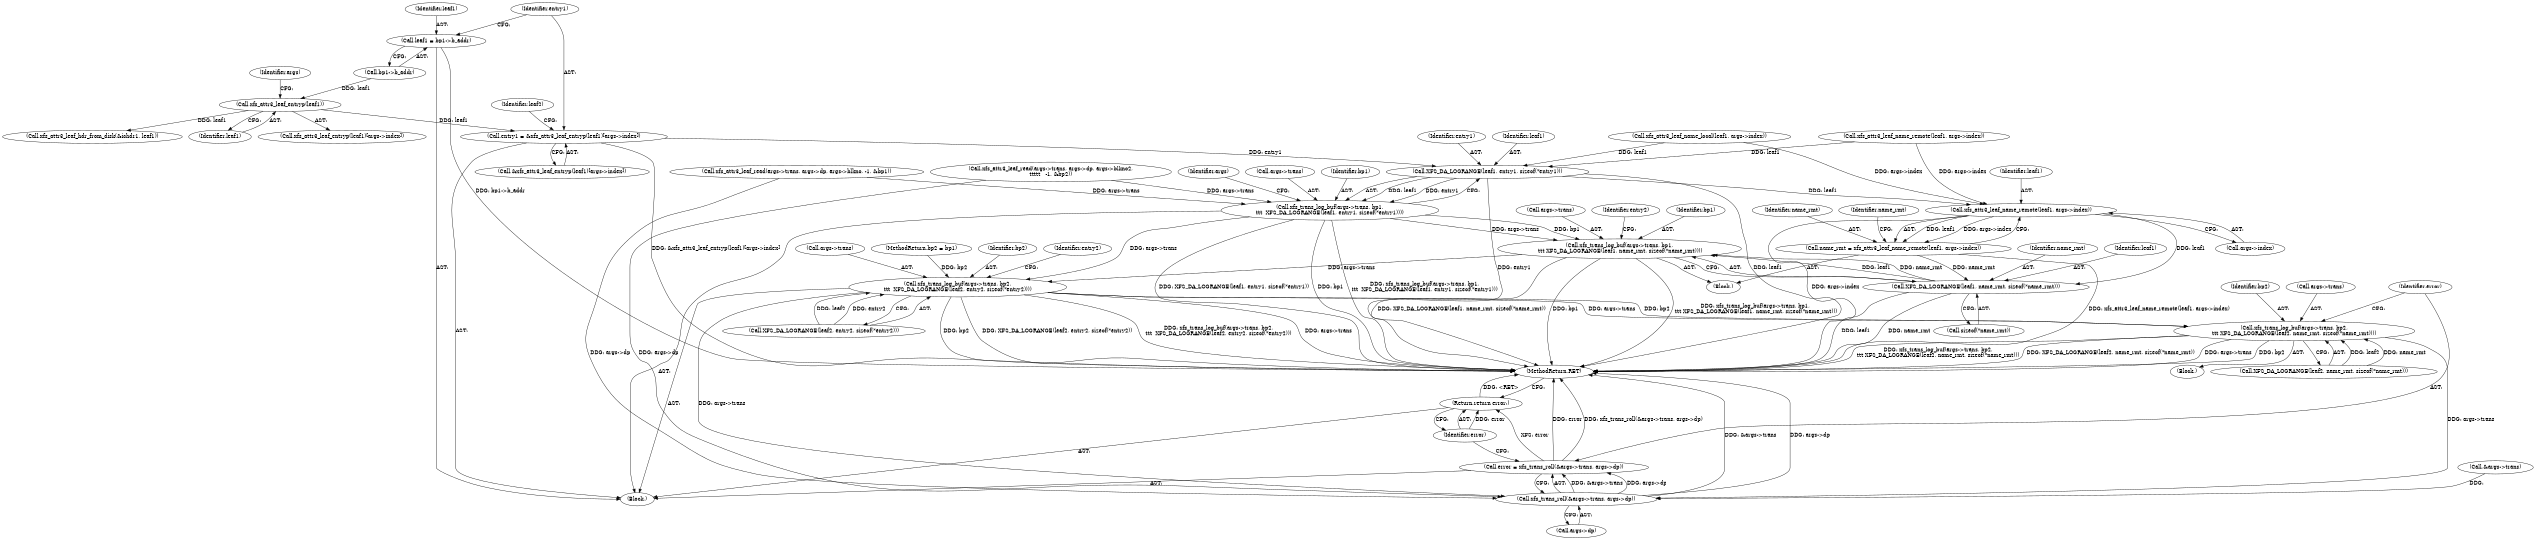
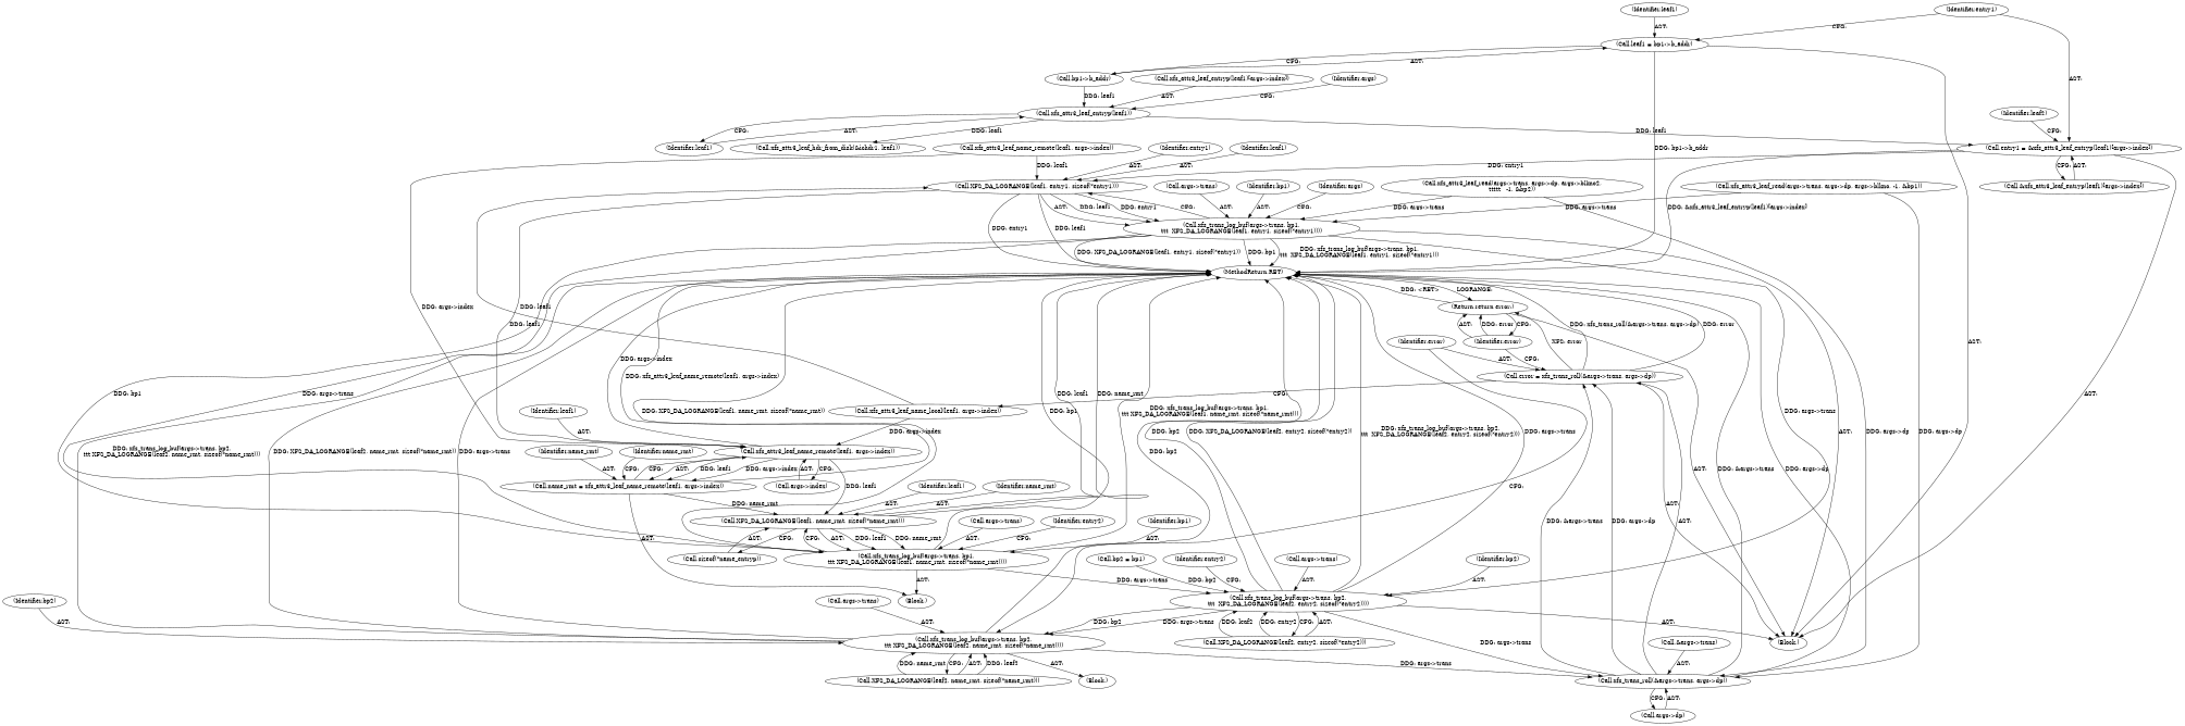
  digraph {
    n1 [label="(Call,entry1 = &xfs_attr3_leaf_entryp(leaf1)[args->index])"]
    n2 [label="(Call,XFS_DA_LOGRANGE(leaf1, entry1, sizeof(*entry1)))"]
    n3 [label="(MethodReturn,RET)"]
    n4 [label="(Call,&xfs_attr3_leaf_entryp(leaf1)[args->index])"]
    n5 [label="(Block,)"]
    n6 [label="(Call,xfs_trans_log_buf(args->trans, bp1,\n\t\t\t  XFS_DA_LOGRANGE(leaf1, entry1, sizeof(*entry1))))"]
    n7 [label="(Call,xfs_attr3_leaf_name_remote(leaf1, args->index))"]
    n8 [label="(Return,return error;)"]
    n9 [label="(Call,xfs_attr3_leaf_entryp(leaf1))"]
    n10 [label="(Call,xfs_attr3_leaf_entryp(leaf1)[args->index])"]
    n11 [label="(Identifier,leaf1)"]
    n12 [label="(Call,xfs_attr3_leaf_hdr_from_disk(&ichdr1, leaf1))"]
    n13 [label="(Call,leaf1 = bp1->b_addr)"]
    n14 [label="(Call,bp1->b_addr)"]
    n15 [label="(Call,xfs_trans_log_buf(args->trans, bp1,\n \t\t\t XFS_DA_LOGRANGE(leaf1, name_rmt, sizeof(*name_rmt))))"]
    n16 [label="(Call,xfs_trans_log_buf(args->trans, bp2,\n\t\t\t  XFS_DA_LOGRANGE(leaf2, entry2, sizeof(*entry2))))"]
    n17 [label="(Call,XFS_DA_LOGRANGE(leaf1, name_rmt, sizeof(*name_rmt)))"]
    n18 [label="(Call,name_rmt = xfs_attr3_leaf_name_remote(leaf1, args->index))"]
    n19 [label="(Call,args->index)"]
    n20 [label="(Block,)"]
    n21 [label="(Call,xfs_trans_log_buf(args->trans, bp2,\n\t\t\t XFS_DA_LOGRANGE(leaf2, name_rmt, sizeof(*name_rmt))))"]
    n22 [label="(Call,xfs_trans_roll(&args->trans, args->dp))"]
    n23 [label="(Call,XFS_DA_LOGRANGE(leaf2, entry2, sizeof(*entry2)))"]
-   n24 [label="(Call,sizeof(*name_rmt))"]
+   n24 [label="(Call,sizeof(*name_entryp))"]
    n25 [label="(Block,)"]
    n26 [label="(Call,XFS_DA_LOGRANGE(leaf2, name_rmt, sizeof(*name_rmt)))"]
    n27 [label="(Call,error = xfs_trans_roll(&args->trans, args->dp))"]
    n28 [label="(Call,args->dp)"]
    n29 [label="(Identifier,error)"]
    n30 [label="(Call,args->trans)"]
    n31 [label="(Identifier,entry1)"]
    n32 [label="(Call,xfs_attr3_leaf_name_local(leaf1, args->index))"]
    n33 [label="(Call,args->trans)"]
    n34 [label="(Call,xfs_attr3_leaf_name_remote(leaf1, args->index))"]
    n35 [label="(Call,args->trans)"]
    n36 [label="(Identifier,args)"]
    n37 [label="(Identifier,entry2)"]
    n38 [label="(Identifier,leaf1)"]
    n39 [label="(Identifier,leaf2)"]
    n40 [label="(Call,xfs_attr3_leaf_read(args->trans, args->dp, args->blkno, -1, &bp1))"]
    n41 [label="(Call,xfs_attr3_leaf_read(args->trans, args->dp, args->blkno2,\n\t\t\t\t\t   -1, &bp2))"]
    n42 [label="(Call,&args->trans)"]
    n43 [label="(Call,args->trans)"]
-   n44 [label="(MethodReturn,bp2 = bp1)"]
+   n44 [label="(Call,bp2 = bp1)"]
    n45 [label="(Identifier,bp1)"]
    n46 [label="(Identifier,leaf1)"]
    n47 [label="(Identifier,leaf1)"]
    n48 [label="(Identifier,name_rmt)"]
    n49 [label="(Identifier,leaf1)"]
    n50 [label="(Identifier,error)"]
    n51 [label="(Identifier,name_rmt)"]
    n52 [label="(Identifier,name_rmt)"]
    n53 [label="(Identifier,bp2)"]
    n54 [label="(Identifier,entry2)"]
    n55 [label="(Identifier,entry1)"]
    n56 [label="(Identifier,bp1)"]
    n57 [label="(Identifier,bp2)"]
    n58 [label="(Identifier,args)"]
    n1 -> n2 [label="DDG: entry1"]
    n1 -> n3 [label="DDG: &xfs_attr3_leaf_entryp(leaf1)[args->index]"]
    n1 -> n4 [label="CFG: "]
    n1 -> n5 [label="AST: "]
    n2 -> n3 [label="DDG: entry1"]
    n2 -> n3 [label="DDG: leaf1"]
    n2 -> n6 [label="AST: "]
    n2 -> n6 [label="DDG: leaf1"]
    n2 -> n6 [label="DDG: entry1"]
    n2 -> n7 [label="DDG: leaf1"]
-   n3 -> n8 [label="CFG: "]
+   n3 -> n8 [label="LOGRANGE: "]
    n4 -> n1 [label="AST: "]
    n6 -> n2 [label="CFG: "]
    n6 -> n3 [label="DDG: xfs_trans_log_buf(args->trans, bp1,\n\t\t\t  XFS_DA_LOGRANGE(leaf1, entry1, sizeof(*entry1)))"]
    n6 -> n3 [label="DDG: XFS_DA_LOGRANGE(leaf1, entry1, sizeof(*entry1))"]
    n6 -> n3 [label="DDG: bp1"]
    n6 -> n5 [label="AST: "]
    n6 -> n15 [label="DDG: args->trans"]
    n6 -> n15 [label="DDG: bp1"]
    n6 -> n16 [label="DDG: args->trans"]
    n7 -> n3 [label="DDG: args->index"]
    n7 -> n17 [label="DDG: leaf1"]
    n7 -> n18 [label="AST: "]
    n7 -> n18 [label="DDG: leaf1"]
    n7 -> n18 [label="DDG: args->index"]
    n7 -> n19 [label="CFG: "]
    n8 -> n3 [label="DDG: <RET>"]
    n8 -> n5 [label="AST: "]
    n8 -> n29 [label="CFG: "]
    n9 -> n1 [label="DDG: leaf1"]
-   n9 -> n10 [label="AST: "]
+   n10 -> n9 [label="AST: "]
    n9 -> n11 [label="CFG: "]
    n9 -> n12 [label="DDG: leaf1"]
    n11 -> n9 [label="AST: "]
    n13 -> n3 [label="DDG: bp1->b_addr"]
    n13 -> n5 [label="AST: "]
    n13 -> n14 [label="CFG: "]
    n14 -> n9 [label="DDG: leaf1"]
    n14 -> n13 [label="AST: "]
    n15 -> n3 [label="DDG: XFS_DA_LOGRANGE(leaf1, name_rmt, sizeof(*name_rmt))"]
    n15 -> n3 [label="DDG: bp1"]
    n15 -> n3 [label="DDG: xfs_trans_log_buf(args->trans, bp1,\n \t\t\t XFS_DA_LOGRANGE(leaf1, name_rmt, sizeof(*name_rmt)))"]
    n15 -> n16 [label="DDG: args->trans"]
    n15 -> n17 [label="CFG: "]
    n15 -> n20 [label="AST: "]
    n16 -> n3 [label="DDG: bp2"]
    n16 -> n3 [label="DDG: XFS_DA_LOGRANGE(leaf2, entry2, sizeof(*entry2))"]
    n16 -> n3 [label="DDG: xfs_trans_log_buf(args->trans, bp2,\n\t\t\t  XFS_DA_LOGRANGE(leaf2, entry2, sizeof(*entry2)))"]
    n16 -> n3 [label="DDG: args->trans"]
    n16 -> n5 [label="AST: "]
    n16 -> n21 [label="DDG: args->trans"]
    n16 -> n21 [label="DDG: bp2"]
    n16 -> n22 [label="DDG: args->trans"]
    n16 -> n23 [label="CFG: "]
    n17 -> n3 [label="DDG: leaf1"]
    n17 -> n3 [label="DDG: name_rmt"]
    n17 -> n15 [label="AST: "]
    n17 -> n15 [label="DDG: leaf1"]
    n17 -> n15 [label="DDG: name_rmt"]
    n17 -> n24 [label="CFG: "]
    n18 -> n3 [label="DDG: xfs_attr3_leaf_name_remote(leaf1, args->index)"]
    n18 -> n7 [label="CFG: "]
    n18 -> n17 [label="DDG: name_rmt"]
    n18 -> n20 [label="AST: "]
    n19 -> n7 [label="AST: "]
    n21 -> n3 [label="DDG: args->trans"]
    n21 -> n3 [label="DDG: bp2"]
    n21 -> n3 [label="DDG: xfs_trans_log_buf(args->trans, bp2,\n\t\t\t XFS_DA_LOGRANGE(leaf2, name_rmt, sizeof(*name_rmt)))"]
    n21 -> n3 [label="DDG: XFS_DA_LOGRANGE(leaf2, name_rmt, sizeof(*name_rmt))"]
    n21 -> n22 [label="DDG: args->trans"]
    n21 -> n25 [label="AST: "]
    n21 -> n26 [label="CFG: "]
    n22 -> n3 [label="DDG: &args->trans"]
    n22 -> n3 [label="DDG: args->dp"]
    n22 -> n27 [label="AST: "]
    n22 -> n27 [label="DDG: &args->trans"]
    n22 -> n27 [label="DDG: args->dp"]
    n22 -> n28 [label="CFG: "]
    n23 -> n16 [label="AST: "]
    n23 -> n16 [label="DDG: leaf2"]
    n23 -> n16 [label="DDG: entry2"]
    n24 -> n17 [label="AST: "]
    n26 -> n21 [label="AST: "]
    n26 -> n21 [label="DDG: leaf2"]
    n26 -> n21 [label="DDG: name_rmt"]
    n27 -> n3 [label="DDG: xfs_trans_roll(&args->trans, args->dp)"]
    n27 -> n3 [label="DDG: error"]
    n27 -> n5 [label="AST: "]
    n27 -> n8 [label="XFS: error"]
-   n27 -> n22 [label="CFG: "]
+   n27 -> n32 [label="CFG: "]
    n28 -> n22 [label="AST: "]
    n29 -> n8 [label="AST: "]
    n29 -> n8 [label="DDG: error"]
    n29 -> n27 [label="CFG: "]
    n30 -> n15 [label="AST: "]
    n31 -> n2 [label="AST: "]
    n32 -> n2 [label="DDG: leaf1"]
    n32 -> n7 [label="DDG: args->index"]
    n33 -> n21 [label="AST: "]
    n34 -> n2 [label="DDG: leaf1"]
    n34 -> n7 [label="DDG: args->index"]
    n35 -> n6 [label="AST: "]
    n36 -> n9 [label="CFG: "]
    n37 -> n15 [label="CFG: "]
    n38 -> n7 [label="AST: "]
    n39 -> n1 [label="CFG: "]
    n40 -> n6 [label="DDG: args->trans"]
    n40 -> n22 [label="DDG: args->dp"]
    n41 -> n6 [label="DDG: args->trans"]
    n41 -> n22 [label="DDG: args->dp"]
-   n42 -> n22 [label="DDG: "]
+   n42 -> n22 [label="AST: "]
    n43 -> n16 [label="AST: "]
    n44 -> n16 [label="DDG: bp2"]
    n45 -> n15 [label="AST: "]
    n46 -> n2 [label="AST: "]
    n47 -> n13 [label="AST: "]
    n48 -> n17 [label="AST: "]
    n49 -> n17 [label="AST: "]
    n50 -> n21 [label="CFG: "]
    n50 -> n27 [label="AST: "]
    n51 -> n18 [label="AST: "]
    n52 -> n18 [label="CFG: "]
    n53 -> n16 [label="AST: "]
    n54 -> n16 [label="CFG: "]
    n55 -> n1 [label="AST: "]
    n55 -> n13 [label="CFG: "]
    n56 -> n6 [label="AST: "]
    n57 -> n21 [label="AST: "]
    n58 -> n6 [label="CFG: "]
  }
